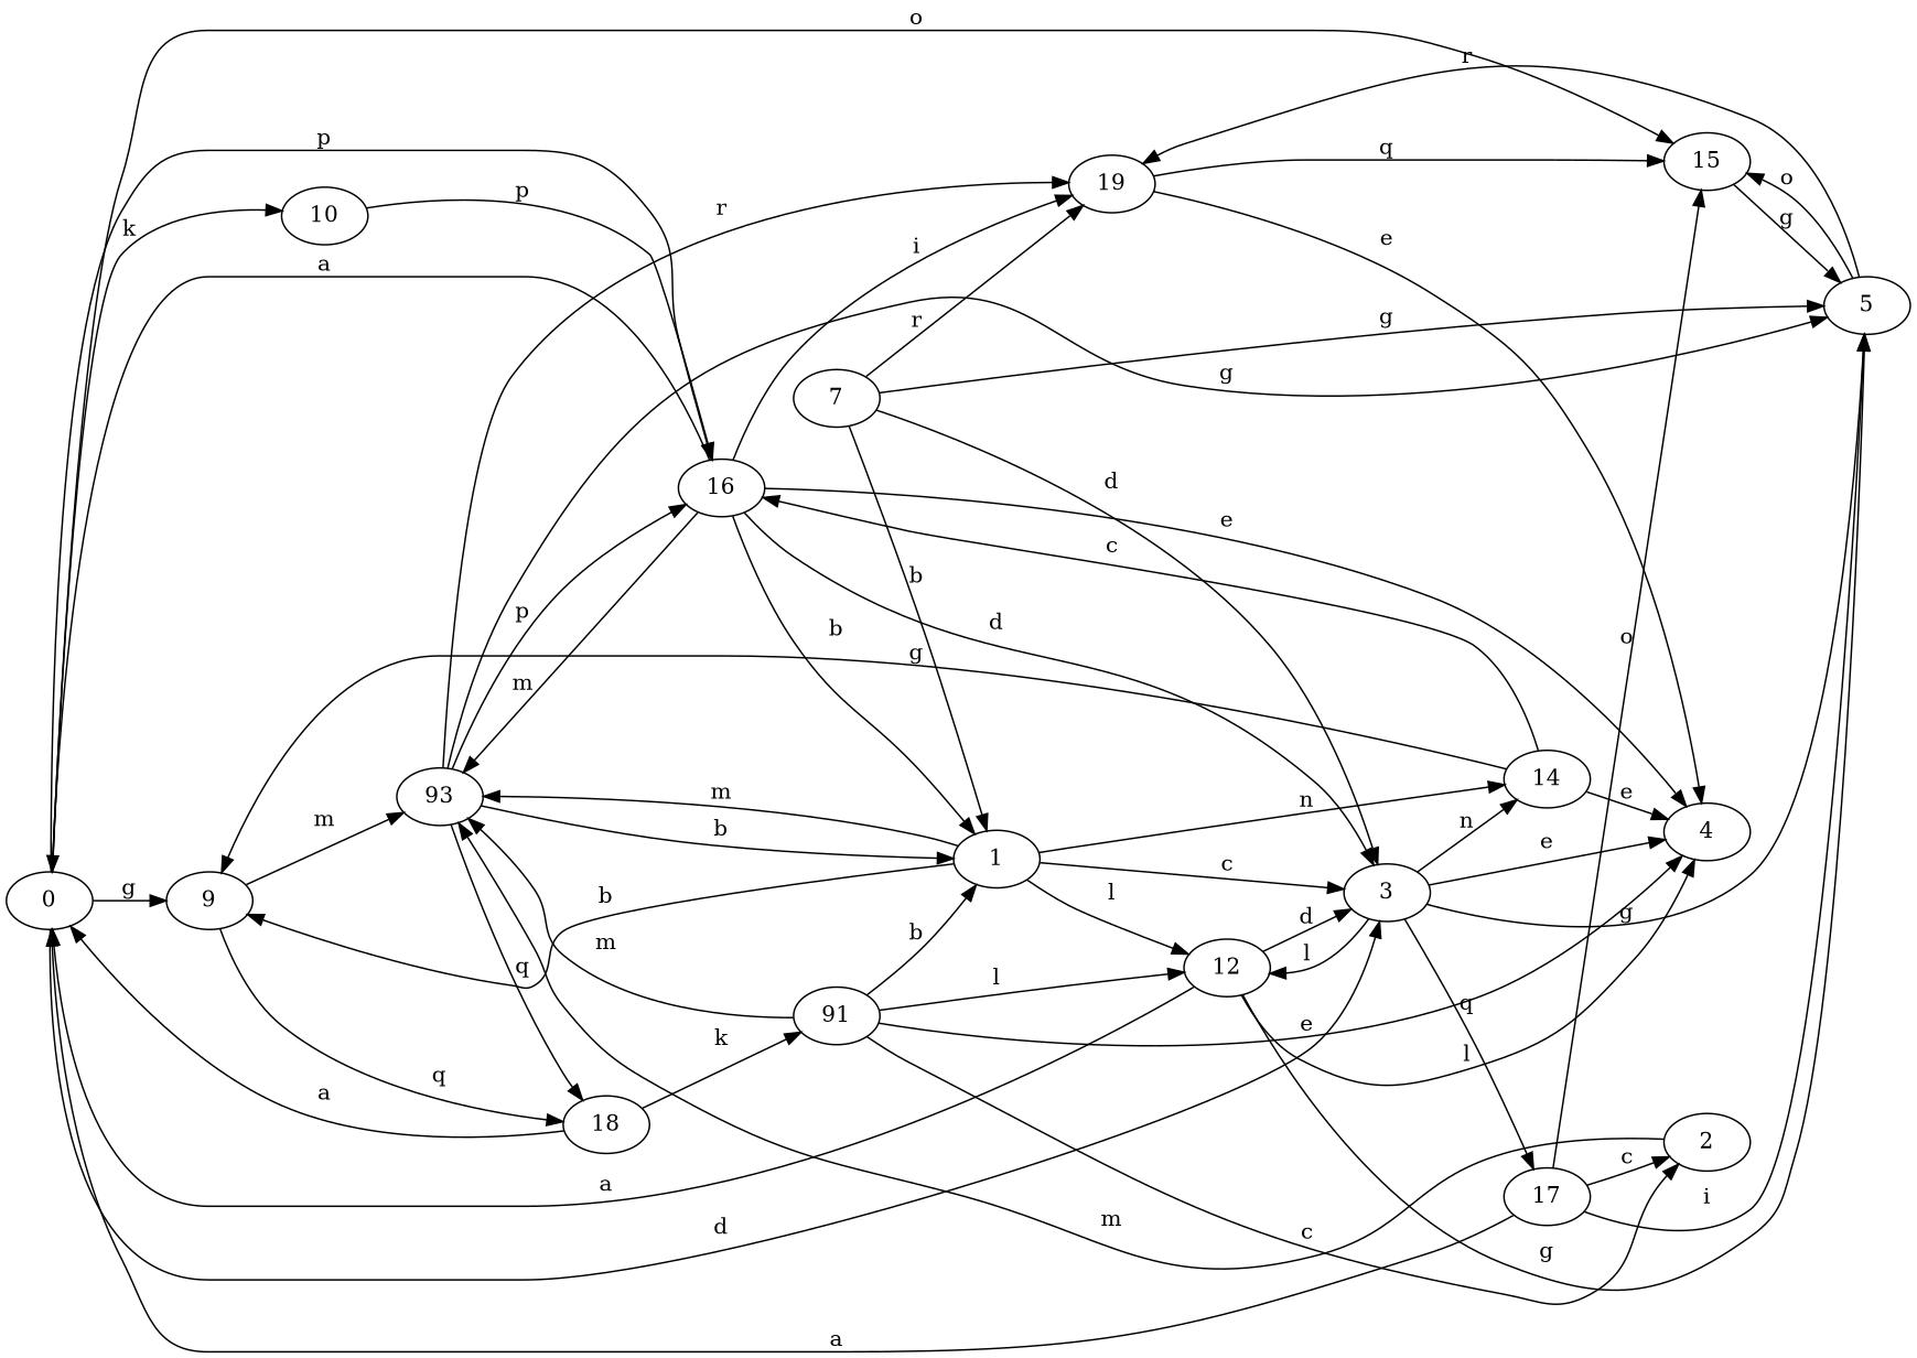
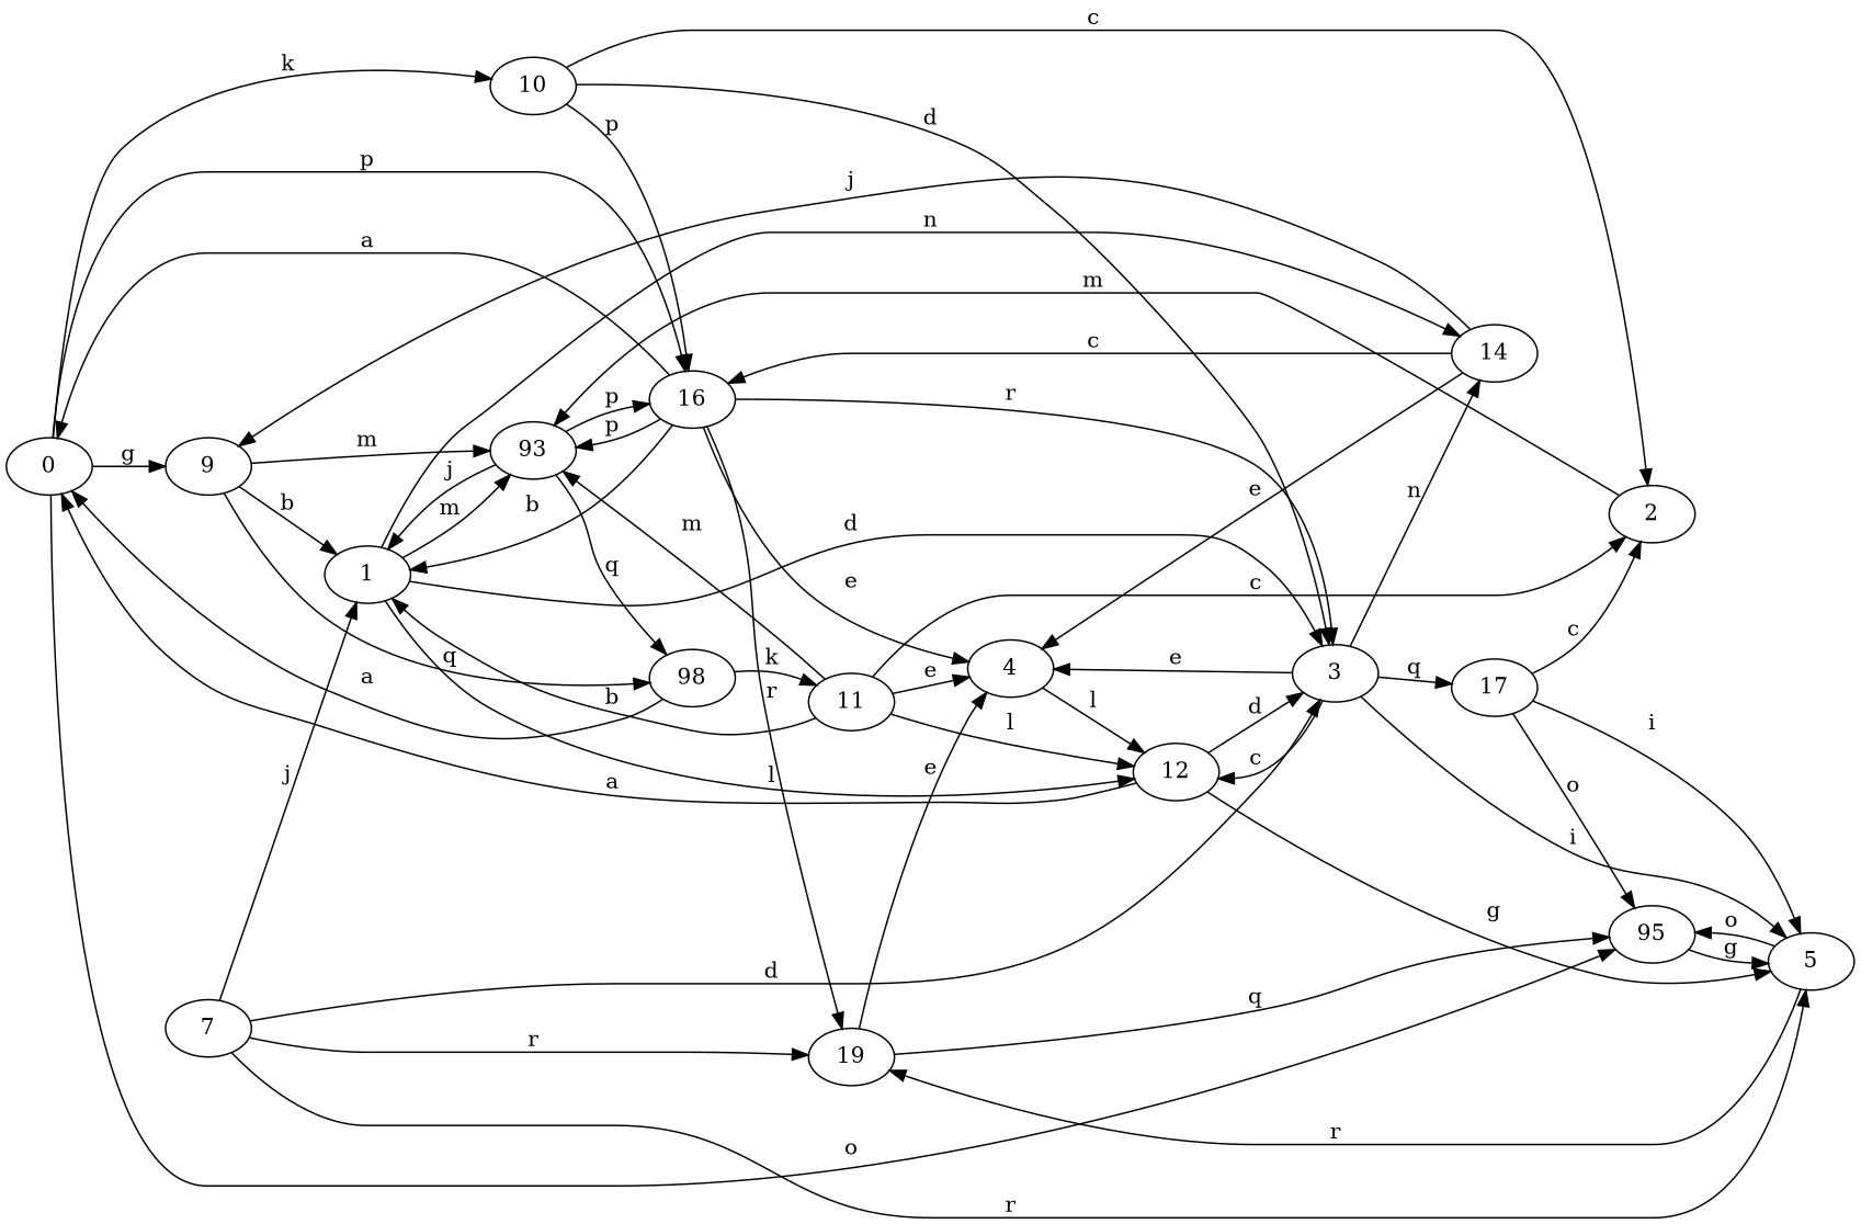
  strict digraph {
    rankdir=LR
    0
    9
    10
-   15
+   15 [label=95]
    16
    1
    n7 [label=93]
-   18
+   18 [label=98]
    3
    2
    5
    4
    19
    12
    14
    17
    7
-   11 [label=91]
+   11
    0 -> 9 [label=g]
    0 -> 10 [label=k]
    0 -> 15 [label=o]
    0 -> 16 [label=p]
-   1 -> 9 [label=b]
+   9 -> 1 [label=b]
    9 -> n7 [label=m]
    9 -> 18 [label=q]
    10 -> 16 [label=p]
-   0 -> 3 [label=d]
+   10 -> 3 [label=d]
+   10 -> 2 [label=c]
    15 -> 5 [label=g]
    16 -> 0 [label=a]
    16 -> 1 [label=b]
-   16 -> n7 [label=m]
-   16 -> 3 [label=d]
+   16 -> n7 [label=p]
+   16 -> 3 [label=r]
    16 -> 4 [label=e]
-   16 -> 19 [label=i]
+   16 -> 19 [label=r]
    1 -> n7 [label=m]
-   1 -> 3 [label=c]
+   1 -> 3 [label=d]
    1 -> 12 [label=l]
    1 -> 14 [label=n]
    n7 -> 16 [label=p]
-   n7 -> 1 [label=b]
+   n7 -> 1 [label=j]
    n7 -> 18 [label=q]
-   n7 -> 5 [label=g]
-   n7 -> 19 [label=r]
    18 -> 0 [label=a]
    18 -> 11 [label=k]
-   3 -> 5 [label=g]
+   3 -> 5 [label=i]
    3 -> 4 [label=e]
-   3 -> 12 [label=l]
+   3 -> 12 [label=c]
    3 -> 14 [label=n]
    3 -> 17 [label=q]
    2 -> n7 [label=m]
    5 -> 15 [label=o]
    5 -> 19 [label=r]
-   12 -> 4 [label=l]
+   4 -> 12 [label=l]
    19 -> 15 [label=q]
    19 -> 4 [label=e]
    12 -> 0 [label=a]
    12 -> 3 [label=d]
    12 -> 5 [label=g]
-   14 -> 9 [label=g]
+   14 -> 9 [label=j]
    14 -> 16 [label=c]
    14 -> 4 [label=e]
-   17 -> 0 [label=a]
    17 -> 15 [label=o]
    17 -> 2 [label=c]
    17 -> 5 [label=i]
-   7 -> 1 [label=b]
+   7 -> 1 [label=j]
    7 -> 3 [label=d]
-   7 -> 5 [label=g]
+   7 -> 5 [label=r]
    7 -> 19 [label=r]
    11 -> 1 [label=b]
    11 -> n7 [label=m]
    11 -> 2 [label=c]
    11 -> 4 [label=e]
    11 -> 12 [label=l]
  }
